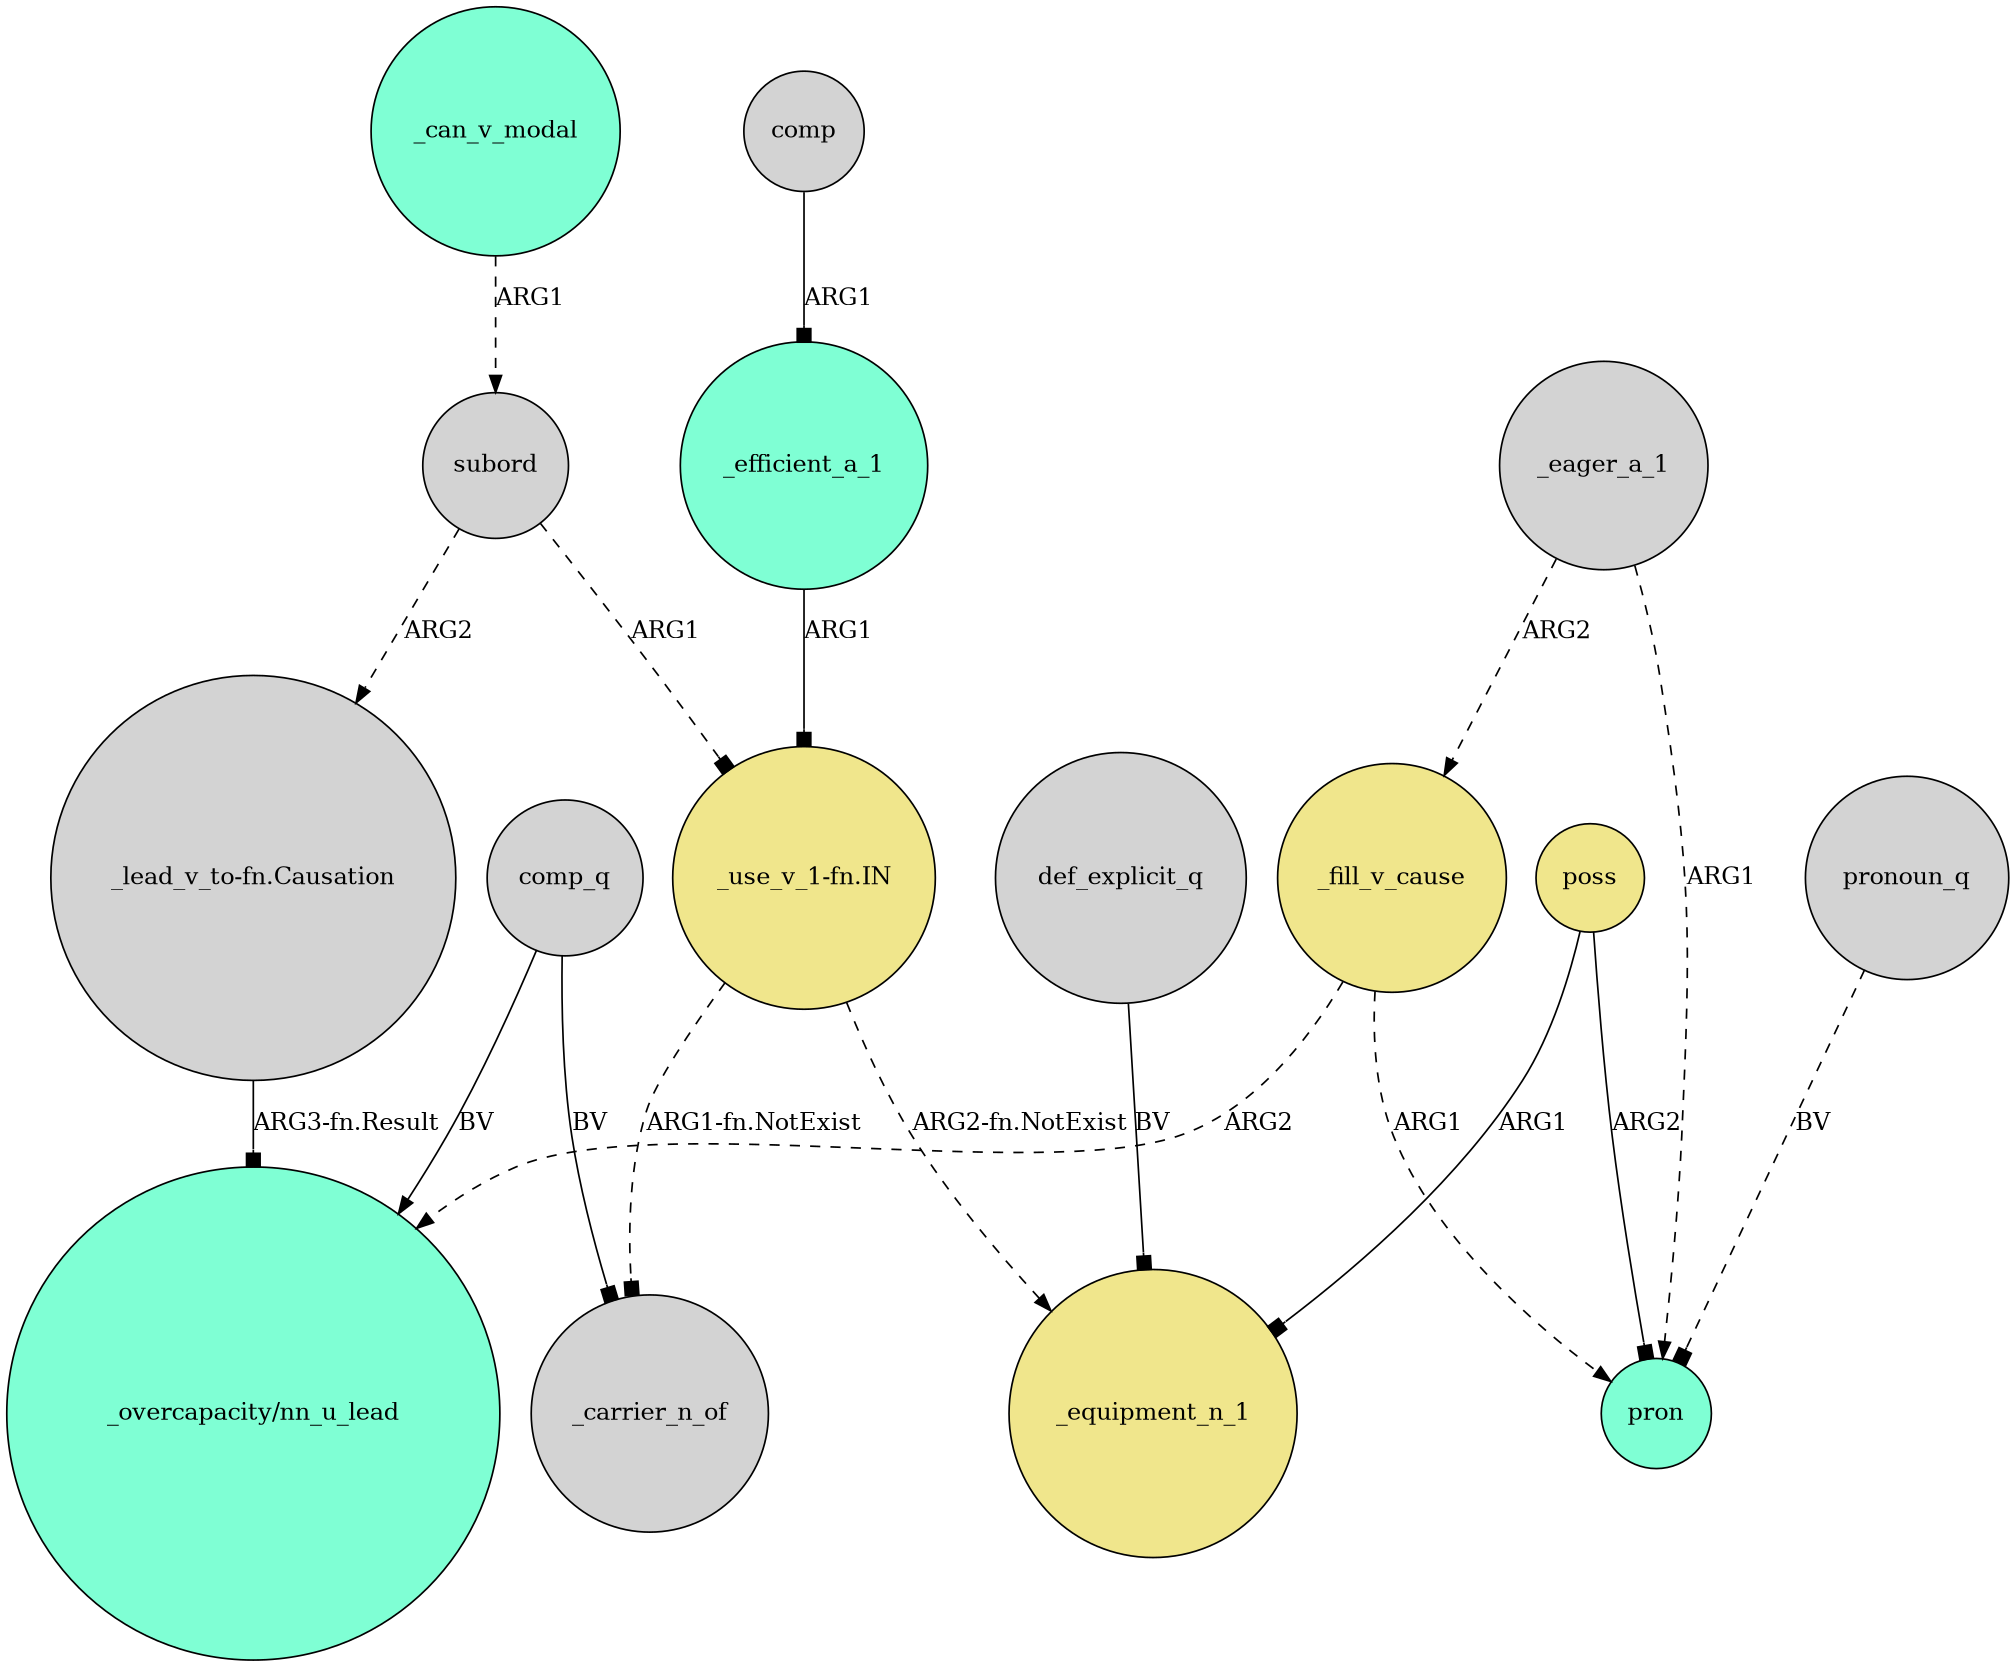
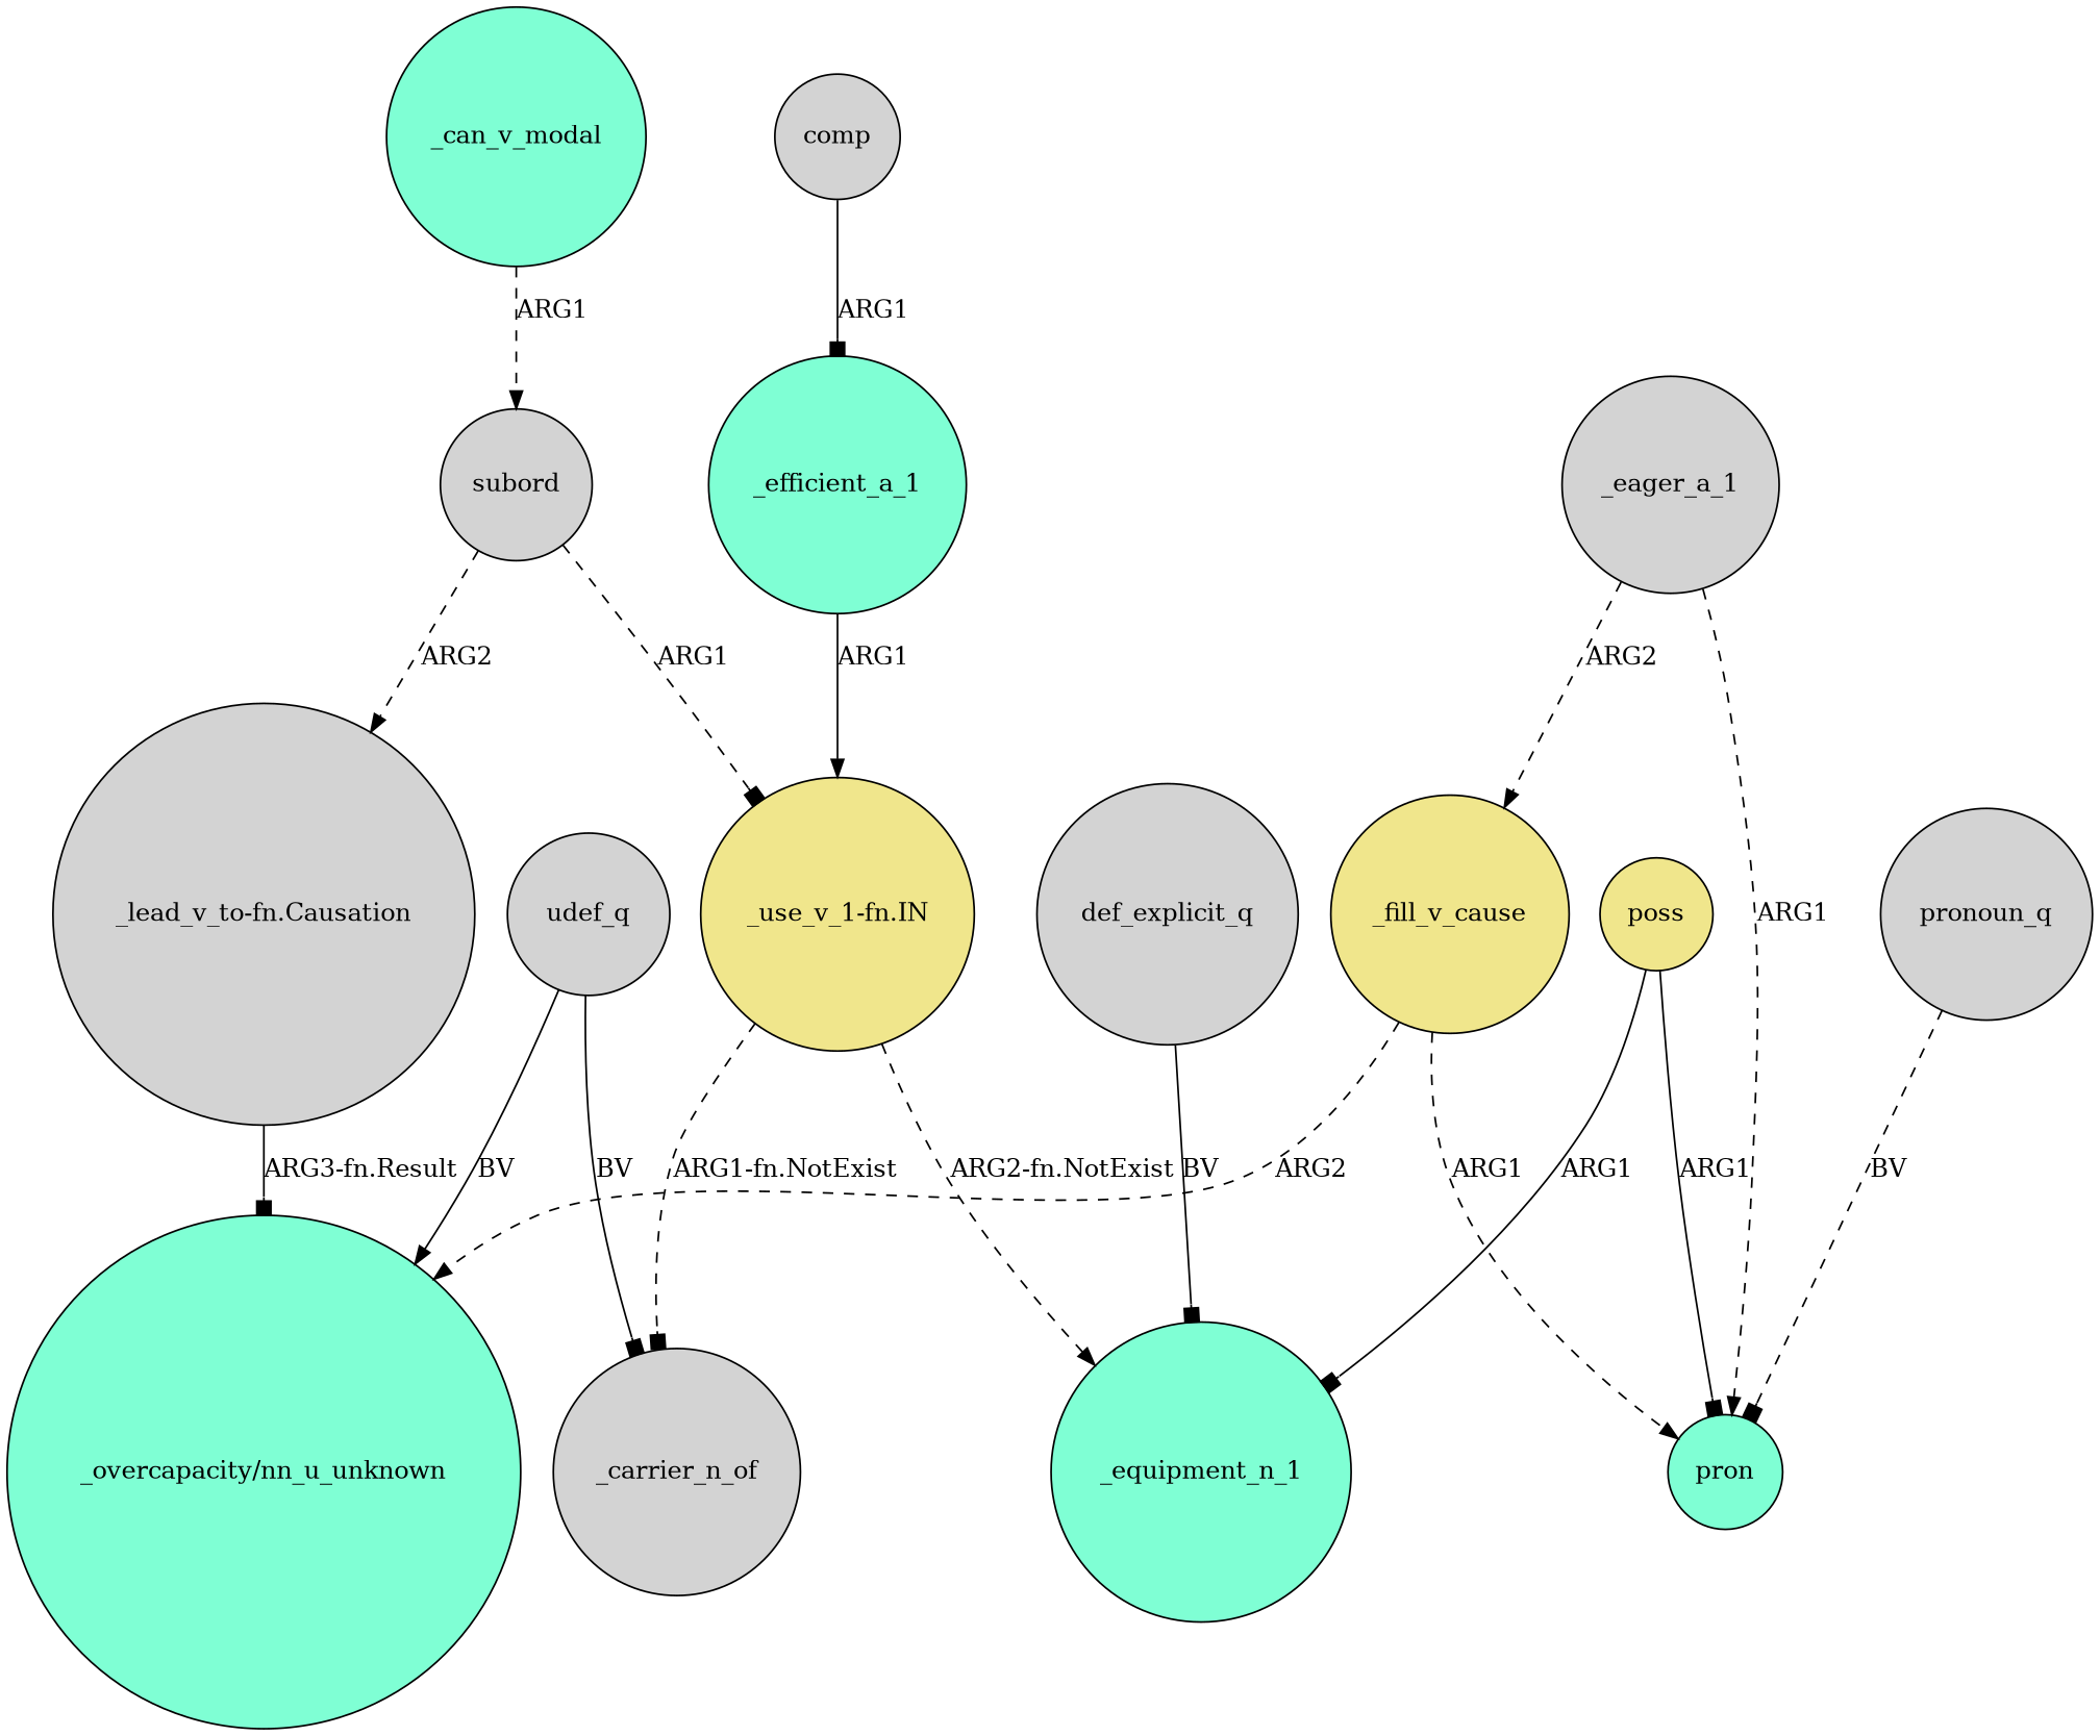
  digraph {
    node [fillcolor=lightgrey shape=circle style=filled]
    edge [arrowhead=box style=dashed]
    subord
    "_lead_v_to-fn.Causation"
    "_use_v_1-fn.IN" [fillcolor=khaki]
-   "_overcapacity/nn_u_unknown" [fillcolor=aquamarine label="_overcapacity/nn_u_lead"]
+   "_overcapacity/nn_u_unknown" [fillcolor=aquamarine]
    _carrier_n_of
-   _equipment_n_1 [fillcolor=khaki]
+   _equipment_n_1 [fillcolor=aquamarine]
    _efficient_a_1 [fillcolor=aquamarine]
    comp
-   udef_q [label=comp_q]
+   udef_q
    poss [fillcolor=khaki]
    pron [fillcolor=aquamarine]
    def_explicit_q
    _fill_v_cause [fillcolor=khaki]
    _can_v_modal [fillcolor=aquamarine]
    _eager_a_1
    pronoun_q
    subord -> "_lead_v_to-fn.Causation" [arrowhead=normal label=ARG2]
    subord -> "_use_v_1-fn.IN" [label=ARG1]
    "_lead_v_to-fn.Causation" -> "_overcapacity/nn_u_unknown" [label="ARG3-fn.Result" style=solid]
    "_use_v_1-fn.IN" -> _carrier_n_of [label="ARG1-fn.NotExist"]
    "_use_v_1-fn.IN" -> _equipment_n_1 [arrowhead=normal label="ARG2-fn.NotExist"]
-   _efficient_a_1 -> "_use_v_1-fn.IN" [label=ARG1 style=solid]
+   _efficient_a_1 -> "_use_v_1-fn.IN" [arrowhead=normal label=ARG1 style=solid]
    comp -> _efficient_a_1 [label=ARG1 style=solid]
    udef_q -> "_overcapacity/nn_u_unknown" [arrowhead=normal label=BV style=solid]
    udef_q -> _carrier_n_of [label=BV style=solid]
    poss -> _equipment_n_1 [label=ARG1 style=solid]
-   poss -> pron [label=ARG2 style=solid]
+   poss -> pron [label=ARG1 style=solid]
    def_explicit_q -> _equipment_n_1 [label=BV style=solid]
    _fill_v_cause -> "_overcapacity/nn_u_unknown" [arrowhead=normal label=ARG2]
    _fill_v_cause -> pron [arrowhead=normal label=ARG1]
    _can_v_modal -> subord [arrowhead=normal label=ARG1]
    _eager_a_1 -> pron [arrowhead=normal label=ARG1]
    _eager_a_1 -> _fill_v_cause [arrowhead=normal label=ARG2]
    pronoun_q -> pron [label=BV]
  }
